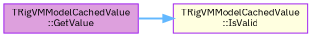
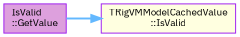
  digraph {
    rankdir=LR
    fontname="IBM Plex Sans"
    node [color=purple fontname="IBM Plex Sans" fontsize=10 shape=box style=filled]
-   n1 [fillcolor=plum fontcolor=black height=0.2 label="TRigVMModelCachedValue\l::GetValue" width=0.4]
+   n1 [fillcolor=plum fontcolor=black height=0.2 label="IsValid\l::GetValue" width=0.4]
    n2 [fillcolor=lightyellow height=0.2 label="TRigVMModelCachedValue\l::IsValid" width=0.4]
    n1 -> n2 [color=steelblue1 fontname="IBM Plex Sans" fontsize=10 labelfontname=Helvetica labelfontsize=10 style=bold]
  }
